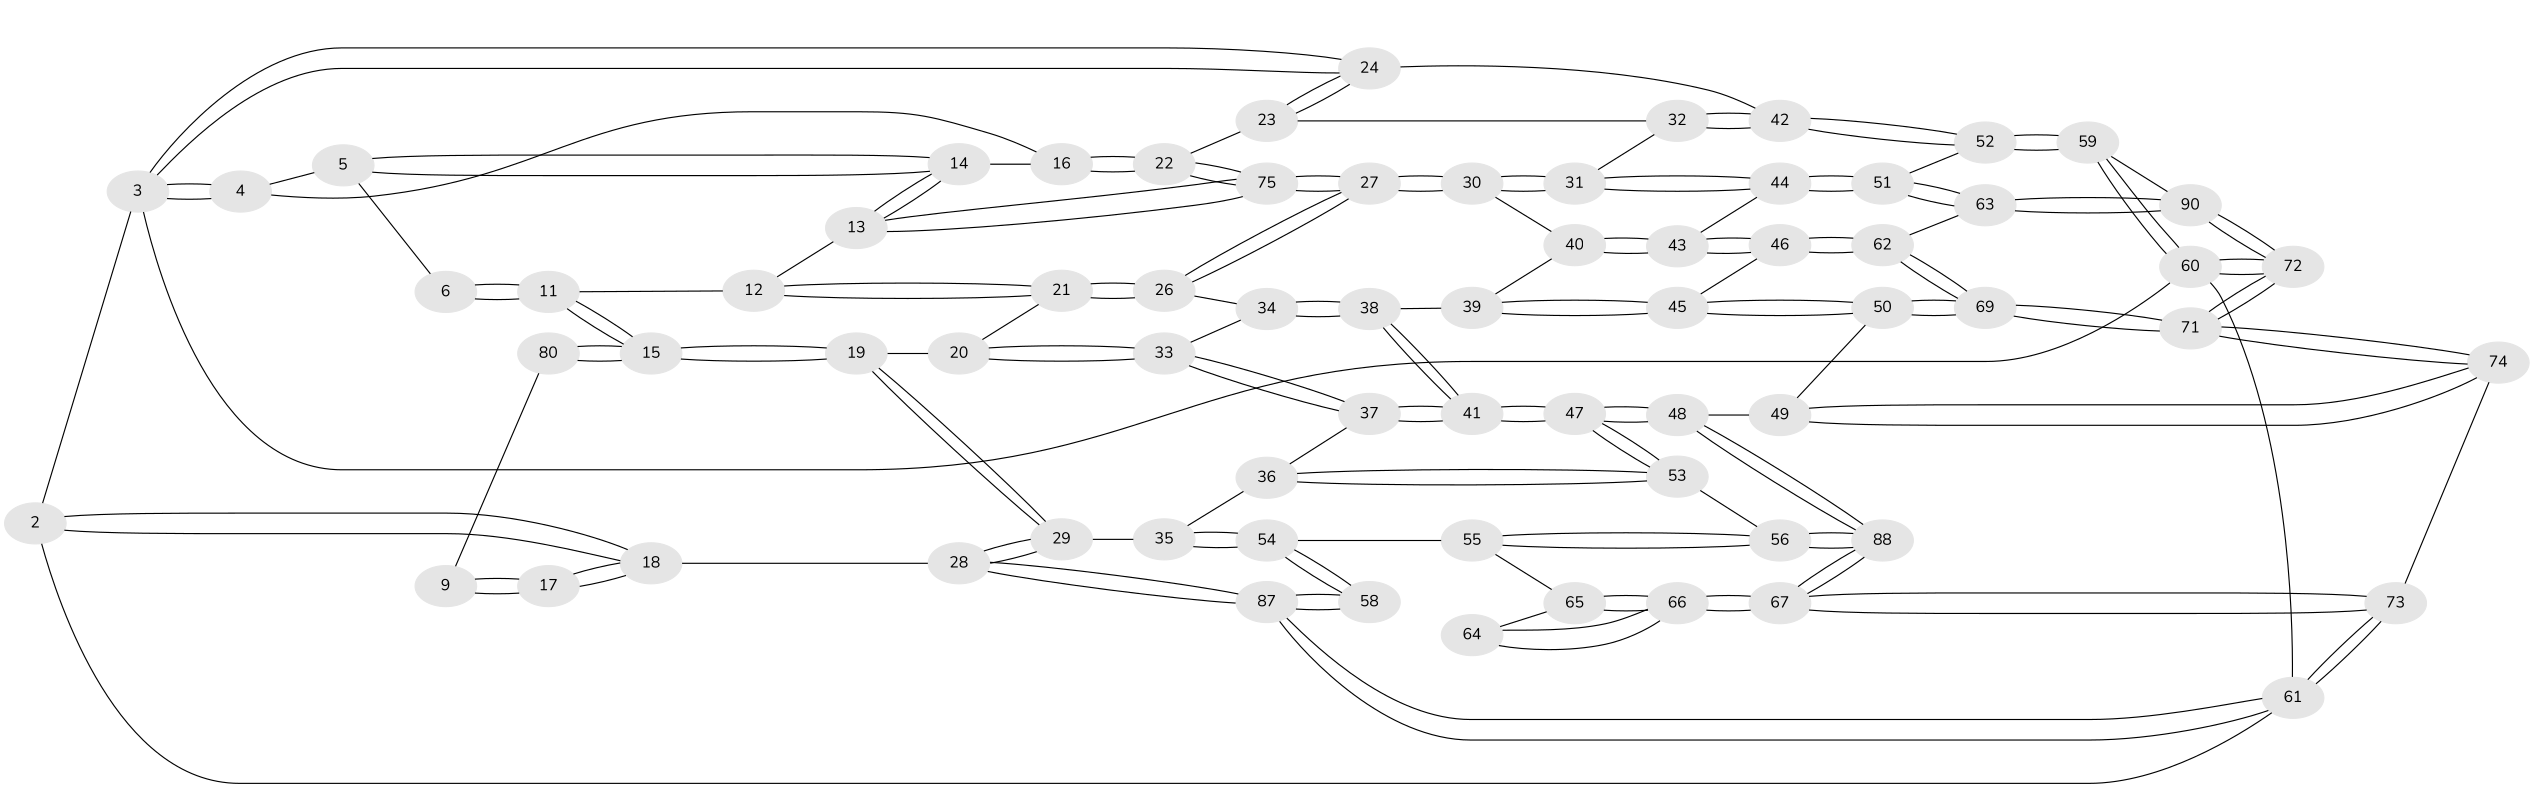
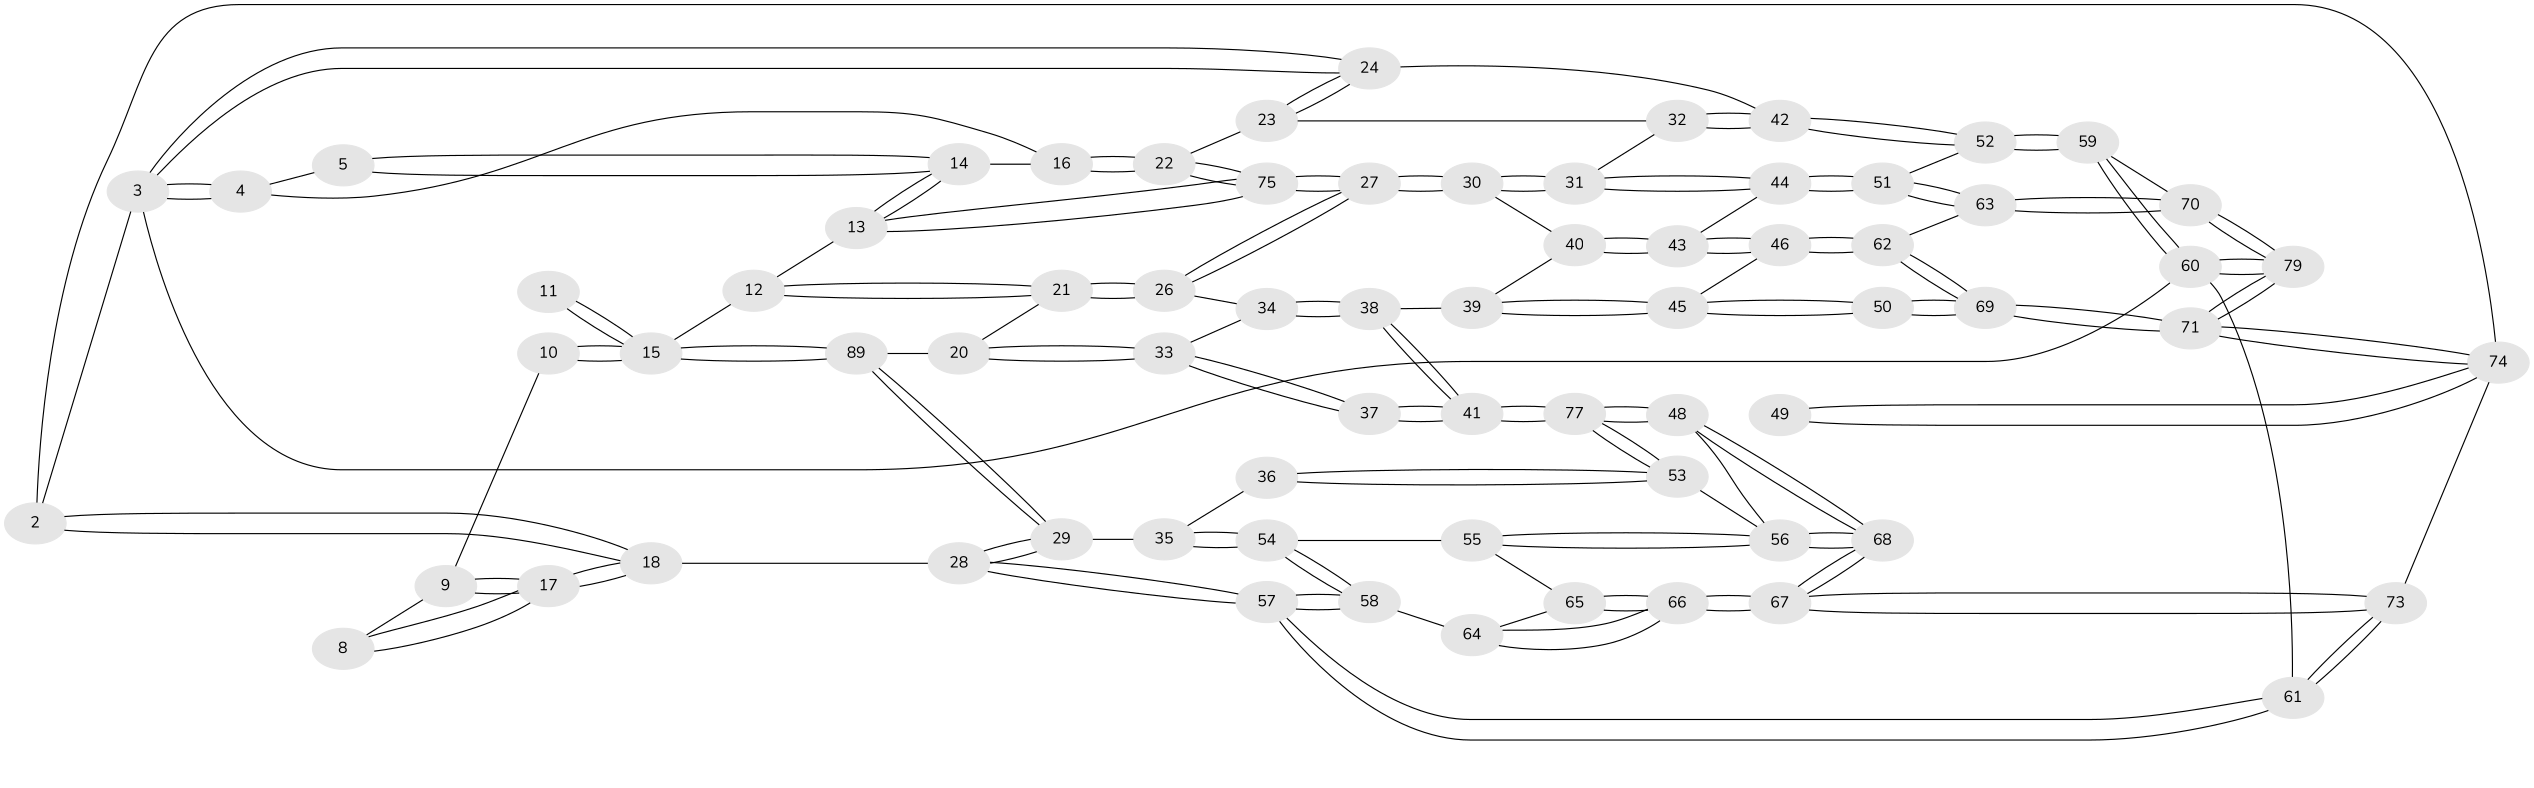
  graph {
    fontname=Nunito
    rankdir=LR
    node [color=gray90 fontname=Nunito style=filled]
    edge [fontname=Nunito]
    2
    3
    18
    61
+   8
    9
    17
    4
    24
    60
    28
    73
    5
    16
    42
-   72
-   6
+   72 [label=79]
    14
    22
    11
    15
    12
-   10 [label=80]
-   19
+   10
+   19 [label=89]
    13
    21
    n27 [label=75]
    26
    27
    20
    29
    23
-   57 [label=87]
+   57
    33
    35
    34
    37
    32
    52
    30
    38
    31
    40
    58
    36
    54
    44
    43
    51
    41
    39
    53
    55
    56
-   47
+   47 [label=77]
    45
    46
    50
    48
    59
    62
    63
    69
    49
-   68 [label=88]
+   68
    74
    71
-   70 [label=90]
+   70
    65
    64
    66
    67
    2 -- 3
    2 -- 18
    2 -- 18
-   2 -- 61
+   2 -- 74
    3 -- 4
    3 -- 4
    3 -- 24
    3 -- 24
    3 -- 60
    18 -- 28
    61 -- 73
    61 -- 73
+   8 -- 9
+   8 -- 17
+   8 -- 17
    9 -- 17
    9 -- 17
    9 -- 10
    17 -- 18
    17 -- 18
    4 -- 5
    4 -- 16
    24 -- 42
    60 -- 61
    60 -- 72
    60 -- 72
    28 -- 29
    28 -- 29
    28 -- 57
    28 -- 57
    73 -- 74
-   5 -- 6
    5 -- 14
    5 -- 14
    16 -- 22
    16 -- 22
    42 -- 52
    42 -- 52
-   6 -- 11
-   6 -- 11
    14 -- 16
    22 -- n27
    22 -- n27
    22 -- 23
    11 -- 15
    11 -- 15
-   11 -- 12
+   15 -- 12
    15 -- 19
    15 -- 19
    12 -- 13
    12 -- 21
    12 -- 21
    10 -- 15
    10 -- 15
    19 -- 20
    19 -- 29
    19 -- 29
    13 -- 14
    13 -- 14
    13 -- n27
    13 -- n27
    21 -- 26
    21 -- 26
    n27 -- 27
    n27 -- 27
    26 -- 27
    26 -- 27
    26 -- 34
    27 -- 30
    27 -- 30
    20 -- 21
    20 -- 33
    20 -- 33
    29 -- 35
    23 -- 24
    23 -- 24
    23 -- 32
    57 -- 61
    57 -- 61
    57 -- 58
    57 -- 58
    33 -- 34
    33 -- 37
    33 -- 37
    35 -- 36
    35 -- 54
    35 -- 54
    34 -- 38
    34 -- 38
    37 -- 41
    37 -- 41
    32 -- 42
    32 -- 42
    52 -- 59
    52 -- 59
    30 -- 31
    30 -- 31
    30 -- 40
    38 -- 41
    38 -- 41
    38 -- 39
    31 -- 32
    31 -- 44
    31 -- 44
    40 -- 43
    40 -- 43
-   36 -- 37
+   58 -- 64
    36 -- 53
    36 -- 53
    54 -- 58
    54 -- 58
    54 -- 55
    44 -- 51
    44 -- 51
    43 -- 44
    43 -- 46
    43 -- 46
    51 -- 52
    51 -- 63
    51 -- 63
    41 -- 47
    41 -- 47
    39 -- 40
    39 -- 45
    39 -- 45
    53 -- 56
    55 -- 56
    55 -- 56
    55 -- 65
    56 -- 68
    56 -- 68
    47 -- 53
    47 -- 53
    47 -- 48
    47 -- 48
    45 -- 46
    45 -- 50
    45 -- 50
    46 -- 62
    46 -- 62
    50 -- 69
    50 -- 69
-   48 -- 49
+   48 -- 56
    48 -- 68
    48 -- 68
    59 -- 60
    59 -- 60
    59 -- 70
    62 -- 63
    62 -- 69
    62 -- 69
    63 -- 70
    63 -- 70
    69 -- 71
    69 -- 71
-   49 -- 50
    49 -- 74
    49 -- 74
    71 -- 72
    71 -- 72
    71 -- 74
    71 -- 74
    70 -- 72
    70 -- 72
    65 -- 66
    65 -- 66
    64 -- 65
    64 -- 66
    64 -- 66
    66 -- 67
    66 -- 67
    67 -- 73
    67 -- 73
    67 -- 68
    67 -- 68
  }
